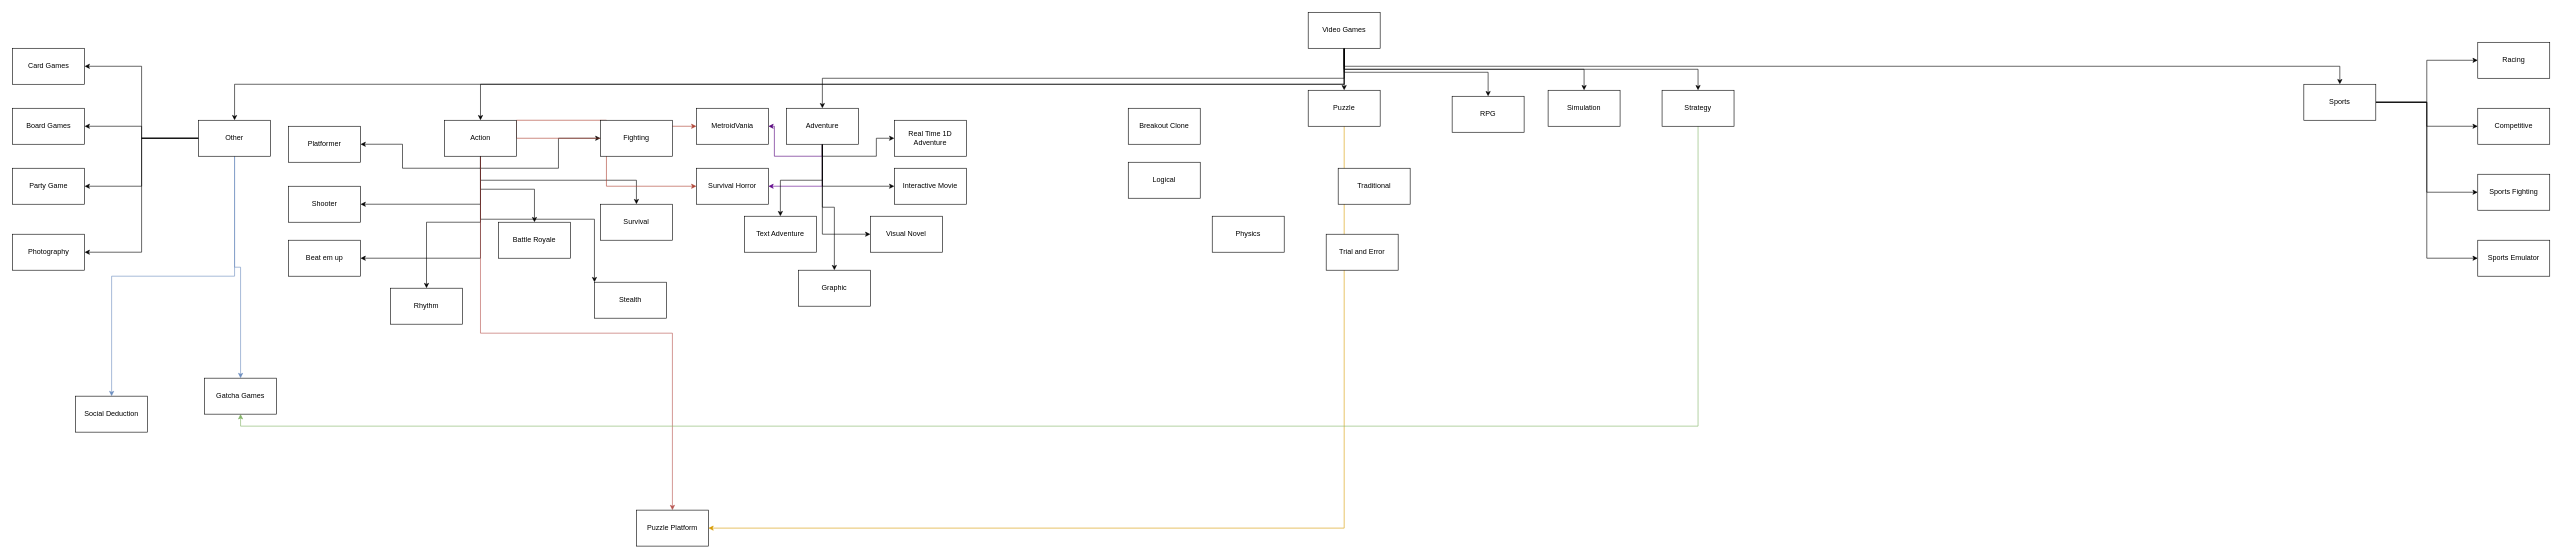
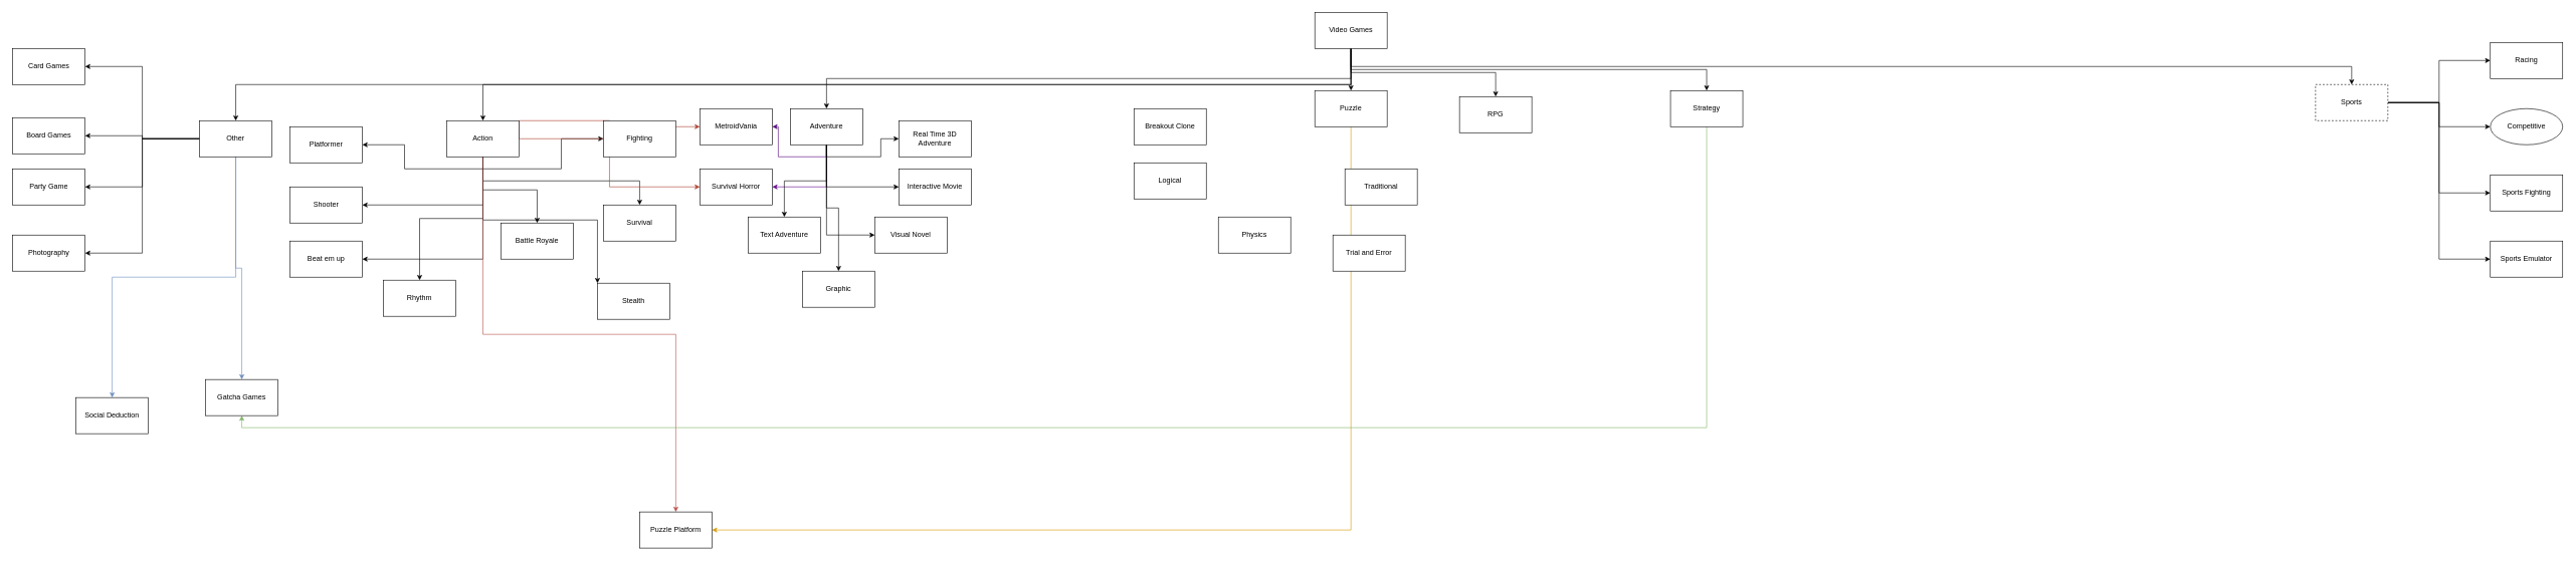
  <mxCell id="0" />
  <mxCell id="1" parent="0" />
  <mxCell id="2" style="edgeStyle=orthogonalEdgeStyle;rounded=0;orthogonalLoop=1;jettySize=auto;html=1;exitX=0.5;exitY=1;exitDx=0;exitDy=0;entryX=0.5;entryY=0;entryDx=0;entryDy=0;" edge="1" parent="1" source="10" target="48"><mxGeometry relative="1" as="geometry" /></mxCell>
  <mxCell id="3" style="edgeStyle=orthogonalEdgeStyle;rounded=0;orthogonalLoop=1;jettySize=auto;html=1;exitX=0.5;exitY=1;exitDx=0;exitDy=0;" edge="1" parent="1" source="10" target="22"><mxGeometry relative="1" as="geometry" /></mxCell>
  <mxCell id="4" style="edgeStyle=orthogonalEdgeStyle;rounded=0;orthogonalLoop=1;jettySize=auto;html=1;exitX=0.5;exitY=1;exitDx=0;exitDy=0;entryX=0.5;entryY=0;entryDx=0;entryDy=0;" edge="1" parent="1" source="10" target="30"><mxGeometry relative="1" as="geometry" /></mxCell>
  <mxCell id="5" style="edgeStyle=orthogonalEdgeStyle;rounded=0;orthogonalLoop=1;jettySize=auto;html=1;exitX=0.5;exitY=1;exitDx=0;exitDy=0;entryX=0.5;entryY=0;entryDx=0;entryDy=0;" edge="1" parent="1" source="10" target="32"><mxGeometry relative="1" as="geometry" /></mxCell>
  <mxCell id="6" style="edgeStyle=orthogonalEdgeStyle;rounded=0;orthogonalLoop=1;jettySize=auto;html=1;exitX=0.5;exitY=1;exitDx=0;exitDy=0;entryX=0.5;entryY=0;entryDx=0;entryDy=0;" edge="1" parent="1" source="10" target="33"><mxGeometry relative="1" as="geometry" /></mxCell>
- <mxCell id="7" style="edgeStyle=orthogonalEdgeStyle;rounded=0;orthogonalLoop=1;jettySize=auto;html=1;exitX=0.5;exitY=1;exitDx=0;exitDy=0;entryX=0.5;entryY=0;entryDx=0;entryDy=0;" edge="1" parent="1" source="10" target="34"><mxGeometry relative="1" as="geometry" /></mxCell>
  <mxCell id="8" style="edgeStyle=orthogonalEdgeStyle;rounded=0;orthogonalLoop=1;jettySize=auto;html=1;exitX=0.5;exitY=1;exitDx=0;exitDy=0;entryX=0.5;entryY=0;entryDx=0;entryDy=0;" edge="1" parent="1" source="10" target="36"><mxGeometry relative="1" as="geometry" /></mxCell>
  <mxCell id="9" style="edgeStyle=orthogonalEdgeStyle;rounded=0;orthogonalLoop=1;jettySize=auto;html=1;exitX=0.5;exitY=1;exitDx=0;exitDy=0;entryX=0.5;entryY=0;entryDx=0;entryDy=0;" edge="1" parent="1" source="10" target="41"><mxGeometry relative="1" as="geometry" /></mxCell>
  <mxCell id="10" value="Video Games" style="rounded=0;whiteSpace=wrap;html=1;" vertex="1" parent="1"><mxGeometry x="2180" y="20" width="120" height="60" as="geometry" /></mxCell>
  <mxCell id="11" style="edgeStyle=orthogonalEdgeStyle;rounded=0;orthogonalLoop=1;jettySize=auto;html=1;exitX=0.5;exitY=1;exitDx=0;exitDy=0;entryX=1;entryY=0.5;entryDx=0;entryDy=0;" edge="1" parent="1" source="22" target="55"><mxGeometry relative="1" as="geometry" /></mxCell>
  <mxCell id="12" style="edgeStyle=orthogonalEdgeStyle;rounded=0;orthogonalLoop=1;jettySize=auto;html=1;exitX=0.5;exitY=1;exitDx=0;exitDy=0;entryX=1;entryY=0.5;entryDx=0;entryDy=0;" edge="1" parent="1" source="22" target="56"><mxGeometry relative="1" as="geometry" /></mxCell>
  <mxCell id="13" style="edgeStyle=orthogonalEdgeStyle;rounded=0;orthogonalLoop=1;jettySize=auto;html=1;exitX=0.5;exitY=1;exitDx=0;exitDy=0;entryX=1;entryY=0.5;entryDx=0;entryDy=0;" edge="1" parent="1" source="22" target="59"><mxGeometry relative="1" as="geometry" /></mxCell>
  <mxCell id="14" style="edgeStyle=orthogonalEdgeStyle;rounded=0;orthogonalLoop=1;jettySize=auto;html=1;exitX=0.5;exitY=1;exitDx=0;exitDy=0;entryX=0.5;entryY=0;entryDx=0;entryDy=0;" edge="1" parent="1" source="22" target="61"><mxGeometry relative="1" as="geometry" /></mxCell>
  <mxCell id="15" style="edgeStyle=orthogonalEdgeStyle;rounded=0;orthogonalLoop=1;jettySize=auto;html=1;exitX=0.5;exitY=1;exitDx=0;exitDy=0;entryX=0.5;entryY=0;entryDx=0;entryDy=0;" edge="1" parent="1" source="22" target="62"><mxGeometry relative="1" as="geometry" /></mxCell>
  <mxCell id="16" style="edgeStyle=orthogonalEdgeStyle;rounded=0;orthogonalLoop=1;jettySize=auto;html=1;exitX=0.5;exitY=1;exitDx=0;exitDy=0;entryX=0;entryY=0;entryDx=0;entryDy=0;" edge="1" parent="1" source="22" target="58"><mxGeometry relative="1" as="geometry" /></mxCell>
  <mxCell id="17" style="edgeStyle=orthogonalEdgeStyle;rounded=0;orthogonalLoop=1;jettySize=auto;html=1;exitX=0.5;exitY=1;exitDx=0;exitDy=0;entryX=0.5;entryY=0;entryDx=0;entryDy=0;" edge="1" parent="1" source="22" target="60"><mxGeometry relative="1" as="geometry" /></mxCell>
  <mxCell id="18" style="edgeStyle=orthogonalEdgeStyle;rounded=0;orthogonalLoop=1;jettySize=auto;html=1;exitX=0.5;exitY=1;exitDx=0;exitDy=0;entryX=0;entryY=0.5;entryDx=0;entryDy=0;" edge="1" parent="1" source="22" target="57"><mxGeometry relative="1" as="geometry" /></mxCell>
  <mxCell id="19" style="edgeStyle=orthogonalEdgeStyle;rounded=0;orthogonalLoop=1;jettySize=auto;html=1;exitX=1;exitY=0.5;exitDx=0;exitDy=0;entryX=0;entryY=0.5;entryDx=0;entryDy=0;fillColor=#fad9d5;strokeColor=#ae4132;" edge="1" parent="1" source="22" target="69"><mxGeometry relative="1" as="geometry"><Array as="points"><mxPoint x="860" y="200" /><mxPoint x="1010" y="200" /><mxPoint x="1010" y="210" /></Array></mxGeometry></mxCell>
  <mxCell id="20" style="edgeStyle=orthogonalEdgeStyle;rounded=0;orthogonalLoop=1;jettySize=auto;html=1;exitX=1;exitY=0.5;exitDx=0;exitDy=0;entryX=0;entryY=0.5;entryDx=0;entryDy=0;fillColor=#fad9d5;strokeColor=#ae4132;" edge="1" parent="1" source="22" target="68"><mxGeometry relative="1" as="geometry" /></mxCell>
  <mxCell id="21" style="edgeStyle=orthogonalEdgeStyle;rounded=0;orthogonalLoop=1;jettySize=auto;html=1;exitX=0.5;exitY=1;exitDx=0;exitDy=0;entryX=0.5;entryY=0;entryDx=0;entryDy=0;fillColor=#f8cecc;strokeColor=#b85450;" edge="1" parent="1" source="22" target="75"><mxGeometry relative="1" as="geometry" /></mxCell>
  <mxCell id="22" value="Action" style="rounded=0;whiteSpace=wrap;html=1;" vertex="1" parent="1"><mxGeometry x="740" y="200" width="120" height="60" as="geometry" /></mxCell>
  <mxCell id="23" style="edgeStyle=orthogonalEdgeStyle;rounded=0;orthogonalLoop=1;jettySize=auto;html=1;exitX=0.5;exitY=1;exitDx=0;exitDy=0;entryX=1;entryY=0.5;entryDx=0;entryDy=0;fillColor=#e1d5e7;strokeColor=#56047c;" edge="1" parent="1" source="30" target="69"><mxGeometry relative="1" as="geometry" /></mxCell>
  <mxCell id="24" style="edgeStyle=orthogonalEdgeStyle;rounded=0;orthogonalLoop=1;jettySize=auto;html=1;exitX=0.5;exitY=1;exitDx=0;exitDy=0;entryX=1;entryY=0.5;entryDx=0;entryDy=0;fillColor=#e1d5e7;strokeColor=#62078d;" edge="1" parent="1" source="30" target="68"><mxGeometry relative="1" as="geometry" /></mxCell>
  <mxCell id="25" style="edgeStyle=orthogonalEdgeStyle;rounded=0;orthogonalLoop=1;jettySize=auto;html=1;exitX=0.5;exitY=1;exitDx=0;exitDy=0;entryX=0.5;entryY=0;entryDx=0;entryDy=0;" edge="1" parent="1" source="30" target="63"><mxGeometry relative="1" as="geometry" /></mxCell>
  <mxCell id="26" style="edgeStyle=orthogonalEdgeStyle;rounded=0;orthogonalLoop=1;jettySize=auto;html=1;exitX=0.5;exitY=1;exitDx=0;exitDy=0;entryX=0.5;entryY=0;entryDx=0;entryDy=0;" edge="1" parent="1" source="30" target="64"><mxGeometry relative="1" as="geometry" /></mxCell>
  <mxCell id="27" style="edgeStyle=orthogonalEdgeStyle;rounded=0;orthogonalLoop=1;jettySize=auto;html=1;exitX=0.5;exitY=1;exitDx=0;exitDy=0;entryX=0;entryY=0.5;entryDx=0;entryDy=0;" edge="1" parent="1" source="30" target="65"><mxGeometry relative="1" as="geometry" /></mxCell>
  <mxCell id="28" style="edgeStyle=orthogonalEdgeStyle;rounded=0;orthogonalLoop=1;jettySize=auto;html=1;exitX=0.5;exitY=1;exitDx=0;exitDy=0;entryX=0;entryY=0.5;entryDx=0;entryDy=0;" edge="1" parent="1" source="30" target="66"><mxGeometry relative="1" as="geometry" /></mxCell>
  <mxCell id="29" style="edgeStyle=orthogonalEdgeStyle;rounded=0;orthogonalLoop=1;jettySize=auto;html=1;exitX=0.5;exitY=1;exitDx=0;exitDy=0;entryX=0;entryY=0.5;entryDx=0;entryDy=0;" edge="1" parent="1" source="30" target="67"><mxGeometry relative="1" as="geometry" /></mxCell>
  <mxCell id="30" value="Adventure" style="rounded=0;whiteSpace=wrap;html=1;" vertex="1" parent="1"><mxGeometry x="1310" y="180" width="120" height="60" as="geometry" /></mxCell>
  <mxCell id="31" style="edgeStyle=orthogonalEdgeStyle;rounded=0;orthogonalLoop=1;jettySize=auto;html=1;exitX=0.5;exitY=1;exitDx=0;exitDy=0;entryX=1;entryY=0.5;entryDx=0;entryDy=0;fillColor=#ffe6cc;strokeColor=#d79b00;" edge="1" parent="1" source="32" target="75"><mxGeometry relative="1" as="geometry" /></mxCell>
  <mxCell id="32" value="Puzzle" style="rounded=0;whiteSpace=wrap;html=1;" vertex="1" parent="1"><mxGeometry x="2180" y="150" width="120" height="60" as="geometry" /></mxCell>
  <mxCell id="33" value="RPG" style="rounded=0;whiteSpace=wrap;html=1;" vertex="1" parent="1"><mxGeometry x="2420" y="160" width="120" height="60" as="geometry" /></mxCell>
- <mxCell id="34" value="Simulation" style="rounded=0;whiteSpace=wrap;html=1;" vertex="1" parent="1"><mxGeometry x="2580" y="150" width="120" height="60" as="geometry" /></mxCell>
  <mxCell id="35" style="edgeStyle=orthogonalEdgeStyle;rounded=0;orthogonalLoop=1;jettySize=auto;html=1;exitX=0.5;exitY=1;exitDx=0;exitDy=0;entryX=0.5;entryY=1;entryDx=0;entryDy=0;fillColor=#d5e8d4;strokeColor=#82b366;" edge="1" parent="1" source="36" target="51"><mxGeometry relative="1" as="geometry" /></mxCell>
  <mxCell id="36" value="Strategy" style="rounded=0;whiteSpace=wrap;html=1;" vertex="1" parent="1"><mxGeometry x="2770" y="150" width="120" height="60" as="geometry" /></mxCell>
  <mxCell id="37" style="edgeStyle=orthogonalEdgeStyle;rounded=0;orthogonalLoop=1;jettySize=auto;html=1;exitX=1;exitY=0.5;exitDx=0;exitDy=0;entryX=0;entryY=0.5;entryDx=0;entryDy=0;" edge="1" parent="1" source="41" target="76"><mxGeometry relative="1" as="geometry" /></mxCell>
  <mxCell id="38" style="edgeStyle=orthogonalEdgeStyle;rounded=0;orthogonalLoop=1;jettySize=auto;html=1;exitX=1;exitY=0.5;exitDx=0;exitDy=0;entryX=0;entryY=0.5;entryDx=0;entryDy=0;" edge="1" parent="1" source="41" target="77"><mxGeometry relative="1" as="geometry" /></mxCell>
  <mxCell id="39" style="edgeStyle=orthogonalEdgeStyle;rounded=0;orthogonalLoop=1;jettySize=auto;html=1;exitX=1;exitY=0.5;exitDx=0;exitDy=0;entryX=0;entryY=0.5;entryDx=0;entryDy=0;" edge="1" parent="1" source="41" target="78"><mxGeometry relative="1" as="geometry" /></mxCell>
  <mxCell id="40" style="edgeStyle=orthogonalEdgeStyle;rounded=0;orthogonalLoop=1;jettySize=auto;html=1;exitX=1;exitY=0.5;exitDx=0;exitDy=0;entryX=0;entryY=0.5;entryDx=0;entryDy=0;" edge="1" parent="1" source="41" target="79"><mxGeometry relative="1" as="geometry" /></mxCell>
- <mxCell id="41" value="Sports" style="rounded=0;whiteSpace=wrap;html=1;" vertex="1" parent="1"><mxGeometry x="3840" y="140" width="120" height="60" as="geometry" /></mxCell>
+ <mxCell id="41" value="Sports" style="rounded=0;whiteSpace=wrap;html=1;dashed=1;" vertex="1" parent="1"><mxGeometry x="3840" y="140" width="120" height="60" as="geometry" /></mxCell>
  <mxCell id="42" style="edgeStyle=orthogonalEdgeStyle;rounded=0;orthogonalLoop=1;jettySize=auto;html=1;exitX=0;exitY=0.5;exitDx=0;exitDy=0;entryX=1;entryY=0.5;entryDx=0;entryDy=0;" edge="1" parent="1" source="48" target="50"><mxGeometry relative="1" as="geometry" /></mxCell>
  <mxCell id="43" style="edgeStyle=orthogonalEdgeStyle;rounded=0;orthogonalLoop=1;jettySize=auto;html=1;exitX=0;exitY=0.5;exitDx=0;exitDy=0;entryX=1;entryY=0.5;entryDx=0;entryDy=0;" edge="1" parent="1" source="48" target="49"><mxGeometry relative="1" as="geometry" /></mxCell>
  <mxCell id="44" style="edgeStyle=orthogonalEdgeStyle;rounded=0;orthogonalLoop=1;jettySize=auto;html=1;exitX=0;exitY=0.5;exitDx=0;exitDy=0;entryX=1;entryY=0.5;entryDx=0;entryDy=0;" edge="1" parent="1" source="48" target="52"><mxGeometry relative="1" as="geometry" /></mxCell>
  <mxCell id="45" style="edgeStyle=orthogonalEdgeStyle;rounded=0;orthogonalLoop=1;jettySize=auto;html=1;exitX=0;exitY=0.5;exitDx=0;exitDy=0;entryX=1;entryY=0.5;entryDx=0;entryDy=0;" edge="1" parent="1" source="48" target="53"><mxGeometry relative="1" as="geometry" /></mxCell>
  <mxCell id="46" style="edgeStyle=orthogonalEdgeStyle;rounded=0;orthogonalLoop=1;jettySize=auto;html=1;exitX=0.5;exitY=1;exitDx=0;exitDy=0;entryX=0.5;entryY=0;entryDx=0;entryDy=0;fillColor=#dae8fc;strokeColor=#6c8ebf;" edge="1" parent="1" source="48" target="54"><mxGeometry relative="1" as="geometry" /></mxCell>
  <mxCell id="47" style="edgeStyle=orthogonalEdgeStyle;rounded=0;orthogonalLoop=1;jettySize=auto;html=1;exitX=0.5;exitY=1;exitDx=0;exitDy=0;entryX=0.5;entryY=0;entryDx=0;entryDy=0;fillColor=#dae8fc;strokeColor=#6c8ebf;" edge="1" parent="1" source="48" target="51"><mxGeometry relative="1" as="geometry" /></mxCell>
  <mxCell id="48" value="Other" style="rounded=0;whiteSpace=wrap;html=1;" vertex="1" parent="1"><mxGeometry x="330" y="200" width="120" height="60" as="geometry" /></mxCell>
- <mxCell id="49" value="Board Games" style="rounded=0;whiteSpace=wrap;html=1;" vertex="1" parent="1"><mxGeometry x="20" y="180" width="120" height="60" as="geometry" /></mxCell>
+ <mxCell id="49" value="Board Games" style="rounded=0;whiteSpace=wrap;html=1;" vertex="1" parent="1"><mxGeometry x="20" y="195" width="120" height="60" as="geometry" /></mxCell>
  <mxCell id="50" value="Card Games" style="rounded=0;whiteSpace=wrap;html=1;" vertex="1" parent="1"><mxGeometry x="20" y="80" width="120" height="60" as="geometry" /></mxCell>
  <mxCell id="51" value="Gatcha Games" style="rounded=0;whiteSpace=wrap;html=1;" vertex="1" parent="1"><mxGeometry x="340" y="630" width="120" height="60" as="geometry" /></mxCell>
  <mxCell id="52" value="Party Game" style="rounded=0;whiteSpace=wrap;html=1;" vertex="1" parent="1"><mxGeometry x="20" y="280" width="120" height="60" as="geometry" /></mxCell>
  <mxCell id="53" value="Photography" style="rounded=0;whiteSpace=wrap;html=1;" vertex="1" parent="1"><mxGeometry x="20" y="390" width="120" height="60" as="geometry" /></mxCell>
  <mxCell id="54" value="Social Deduction" style="rounded=0;whiteSpace=wrap;html=1;" vertex="1" parent="1"><mxGeometry x="125" y="660" width="120" height="60" as="geometry" /></mxCell>
  <mxCell id="55" value="Platformer" style="rounded=0;whiteSpace=wrap;html=1;" vertex="1" parent="1"><mxGeometry x="480" y="210" width="120" height="60" as="geometry" /></mxCell>
  <mxCell id="56" value="Shooter" style="rounded=0;whiteSpace=wrap;html=1;" vertex="1" parent="1"><mxGeometry x="480" y="310" width="120" height="60" as="geometry" /></mxCell>
  <mxCell id="57" value="Fighting" style="rounded=0;whiteSpace=wrap;html=1;" vertex="1" parent="1"><mxGeometry x="1000" y="200" width="120" height="60" as="geometry" /></mxCell>
  <mxCell id="58" value="Stealth" style="rounded=0;whiteSpace=wrap;html=1;" vertex="1" parent="1"><mxGeometry x="990" y="470" width="120" height="60" as="geometry" /></mxCell>
  <mxCell id="59" value="Beat em up" style="rounded=0;whiteSpace=wrap;html=1;" vertex="1" parent="1"><mxGeometry x="480" y="400" width="120" height="60" as="geometry" /></mxCell>
  <mxCell id="60" value="Survival" style="rounded=0;whiteSpace=wrap;html=1;" vertex="1" parent="1"><mxGeometry x="1000" y="340" width="120" height="60" as="geometry" /></mxCell>
- <mxCell id="61" value="Rhythm" style="rounded=0;whiteSpace=wrap;html=1;" vertex="1" parent="1"><mxGeometry x="650" y="480" width="120" height="60" as="geometry" /></mxCell>
+ <mxCell id="61" value="Rhythm" style="rounded=0;whiteSpace=wrap;html=1;" vertex="1" parent="1"><mxGeometry x="635" y="465" width="120" height="60" as="geometry" /></mxCell>
  <mxCell id="62" value="Battle Royale" style="rounded=0;whiteSpace=wrap;html=1;" vertex="1" parent="1"><mxGeometry x="830" y="370" width="120" height="60" as="geometry" /></mxCell>
  <mxCell id="63" value="Text Adventure" style="rounded=0;whiteSpace=wrap;html=1;" vertex="1" parent="1"><mxGeometry x="1240" y="360" width="120" height="60" as="geometry" /></mxCell>
  <mxCell id="64" value="Graphic" style="rounded=0;whiteSpace=wrap;html=1;" vertex="1" parent="1"><mxGeometry x="1330" y="450" width="120" height="60" as="geometry" /></mxCell>
  <mxCell id="65" value="Visual Novel" style="rounded=0;whiteSpace=wrap;html=1;" vertex="1" parent="1"><mxGeometry x="1450" y="360" width="120" height="60" as="geometry" /></mxCell>
  <mxCell id="66" value="Interactive Movie" style="rounded=0;whiteSpace=wrap;html=1;" vertex="1" parent="1"><mxGeometry x="1490" y="280" width="120" height="60" as="geometry" /></mxCell>
- <mxCell id="67" value="Real Time 1D Adventure" style="rounded=0;whiteSpace=wrap;html=1;" vertex="1" parent="1"><mxGeometry x="1490" y="200" width="120" height="60" as="geometry" /></mxCell>
+ <mxCell id="67" value="Real Time 3D Adventure" style="rounded=0;whiteSpace=wrap;html=1;" vertex="1" parent="1"><mxGeometry x="1490" y="200" width="120" height="60" as="geometry" /></mxCell>
  <mxCell id="68" value="Survival Horror" style="rounded=0;whiteSpace=wrap;html=1;" vertex="1" parent="1"><mxGeometry x="1160" y="280" width="120" height="60" as="geometry" /></mxCell>
  <mxCell id="69" value="MetroidVania" style="rounded=0;whiteSpace=wrap;html=1;" vertex="1" parent="1"><mxGeometry x="1160" y="180" width="120" height="60" as="geometry" /></mxCell>
  <mxCell id="70" value="Breakout Clone" style="rounded=0;whiteSpace=wrap;html=1;" vertex="1" parent="1"><mxGeometry x="1880" y="180" width="120" height="60" as="geometry" /></mxCell>
  <mxCell id="71" value="Logical" style="rounded=0;whiteSpace=wrap;html=1;" vertex="1" parent="1"><mxGeometry x="1880" y="270" width="120" height="60" as="geometry" /></mxCell>
  <mxCell id="72" value="Physics" style="rounded=0;whiteSpace=wrap;html=1;" vertex="1" parent="1"><mxGeometry x="2020" y="360" width="120" height="60" as="geometry" /></mxCell>
  <mxCell id="73" value="Trial and Error" style="rounded=0;whiteSpace=wrap;html=1;" vertex="1" parent="1"><mxGeometry x="2210" y="390" width="120" height="60" as="geometry" /></mxCell>
  <mxCell id="74" value="Traditional" style="rounded=0;whiteSpace=wrap;html=1;" vertex="1" parent="1"><mxGeometry x="2230" y="280" width="120" height="60" as="geometry" /></mxCell>
  <mxCell id="75" value="Puzzle Platform" style="rounded=0;whiteSpace=wrap;html=1;" vertex="1" parent="1"><mxGeometry x="1060" y="850" width="120" height="60" as="geometry" /></mxCell>
  <mxCell id="76" value="Racing" style="rounded=0;whiteSpace=wrap;html=1;" vertex="1" parent="1"><mxGeometry x="4130" y="70" width="120" height="60" as="geometry" /></mxCell>
- <mxCell id="77" value="Competitive" style="rounded=0;whiteSpace=wrap;html=1;" vertex="1" parent="1"><mxGeometry x="4130" y="180" width="120" height="60" as="geometry" /></mxCell>
+ <mxCell id="77" value="Competitive" style="ellipse;whiteSpace=wrap;html=1;" vertex="1" parent="1"><mxGeometry x="4130" y="180" width="120" height="60" as="geometry" /></mxCell>
  <mxCell id="78" value="Sports Fighting" style="rounded=0;whiteSpace=wrap;html=1;" vertex="1" parent="1"><mxGeometry x="4130" y="290" width="120" height="60" as="geometry" /></mxCell>
  <mxCell id="79" value="Sports Emulator" style="rounded=0;whiteSpace=wrap;html=1;" vertex="1" parent="1"><mxGeometry x="4130" y="400" width="120" height="60" as="geometry" /></mxCell>
